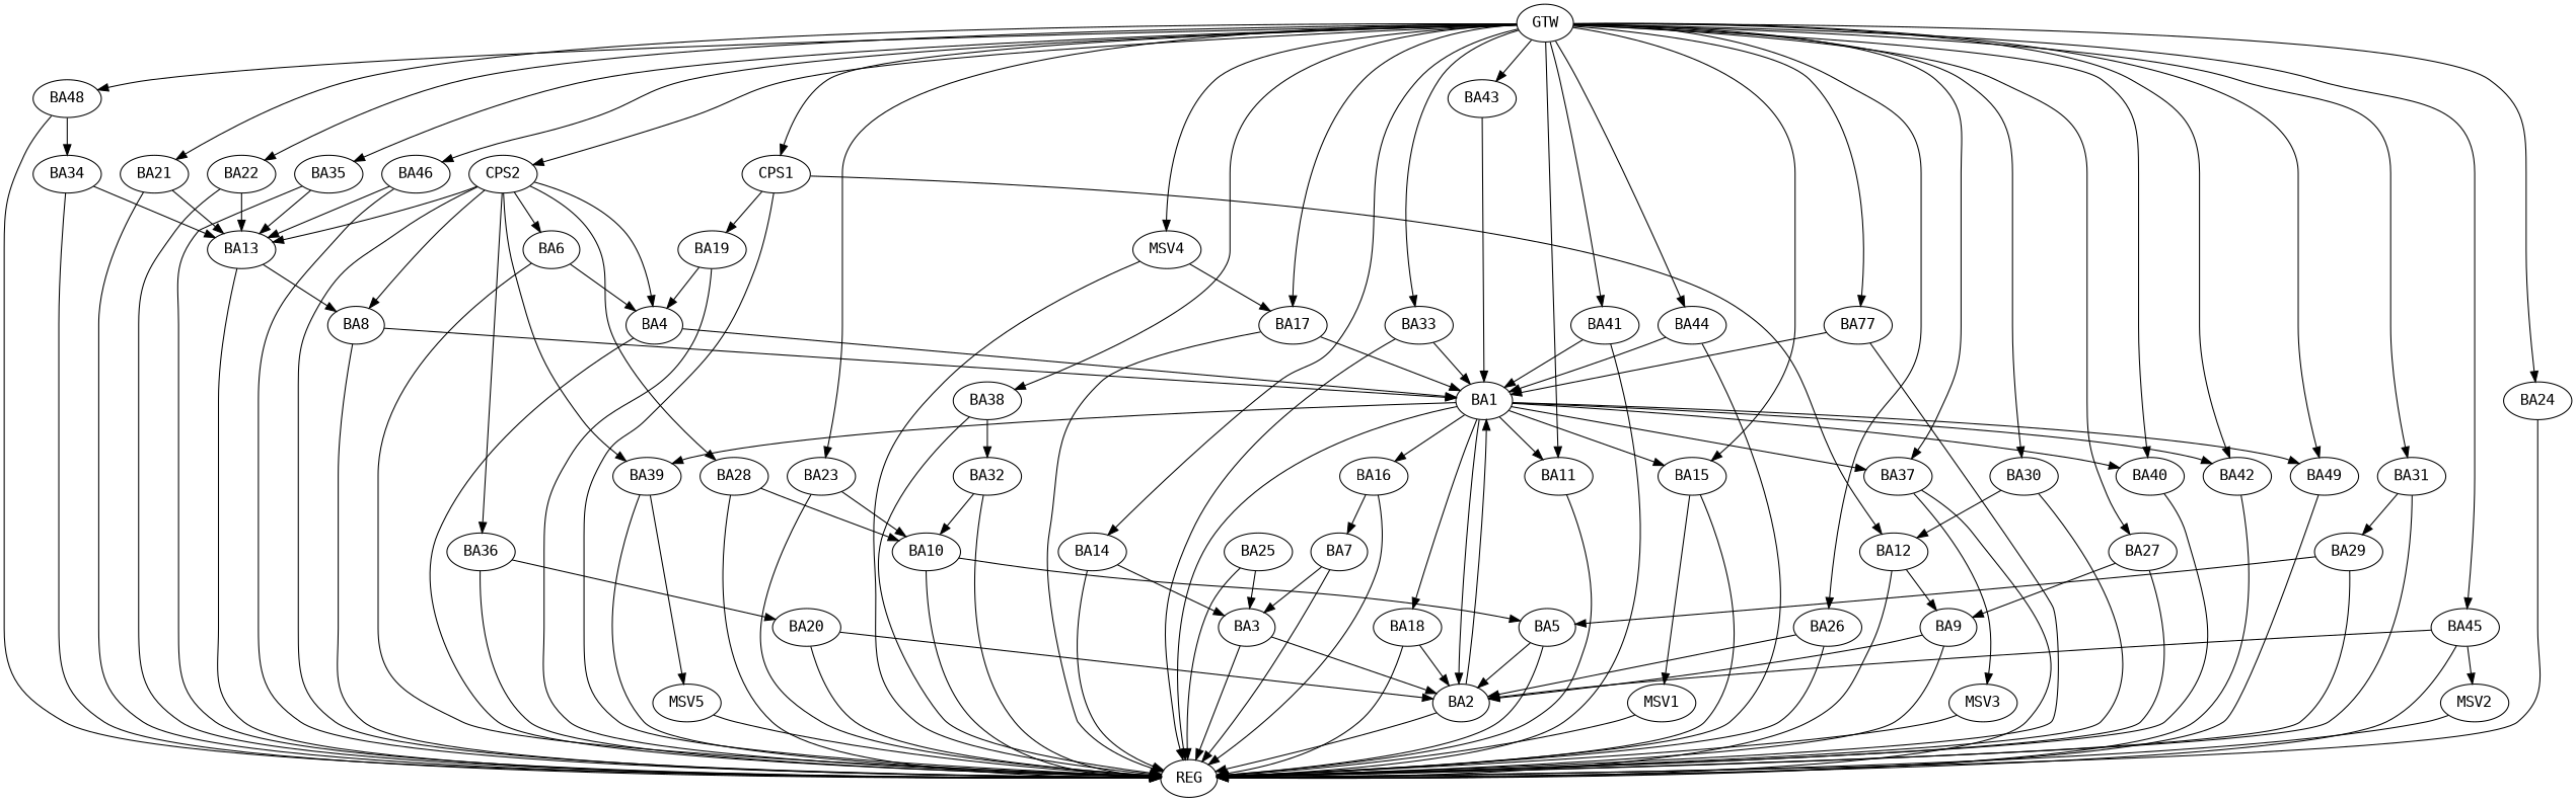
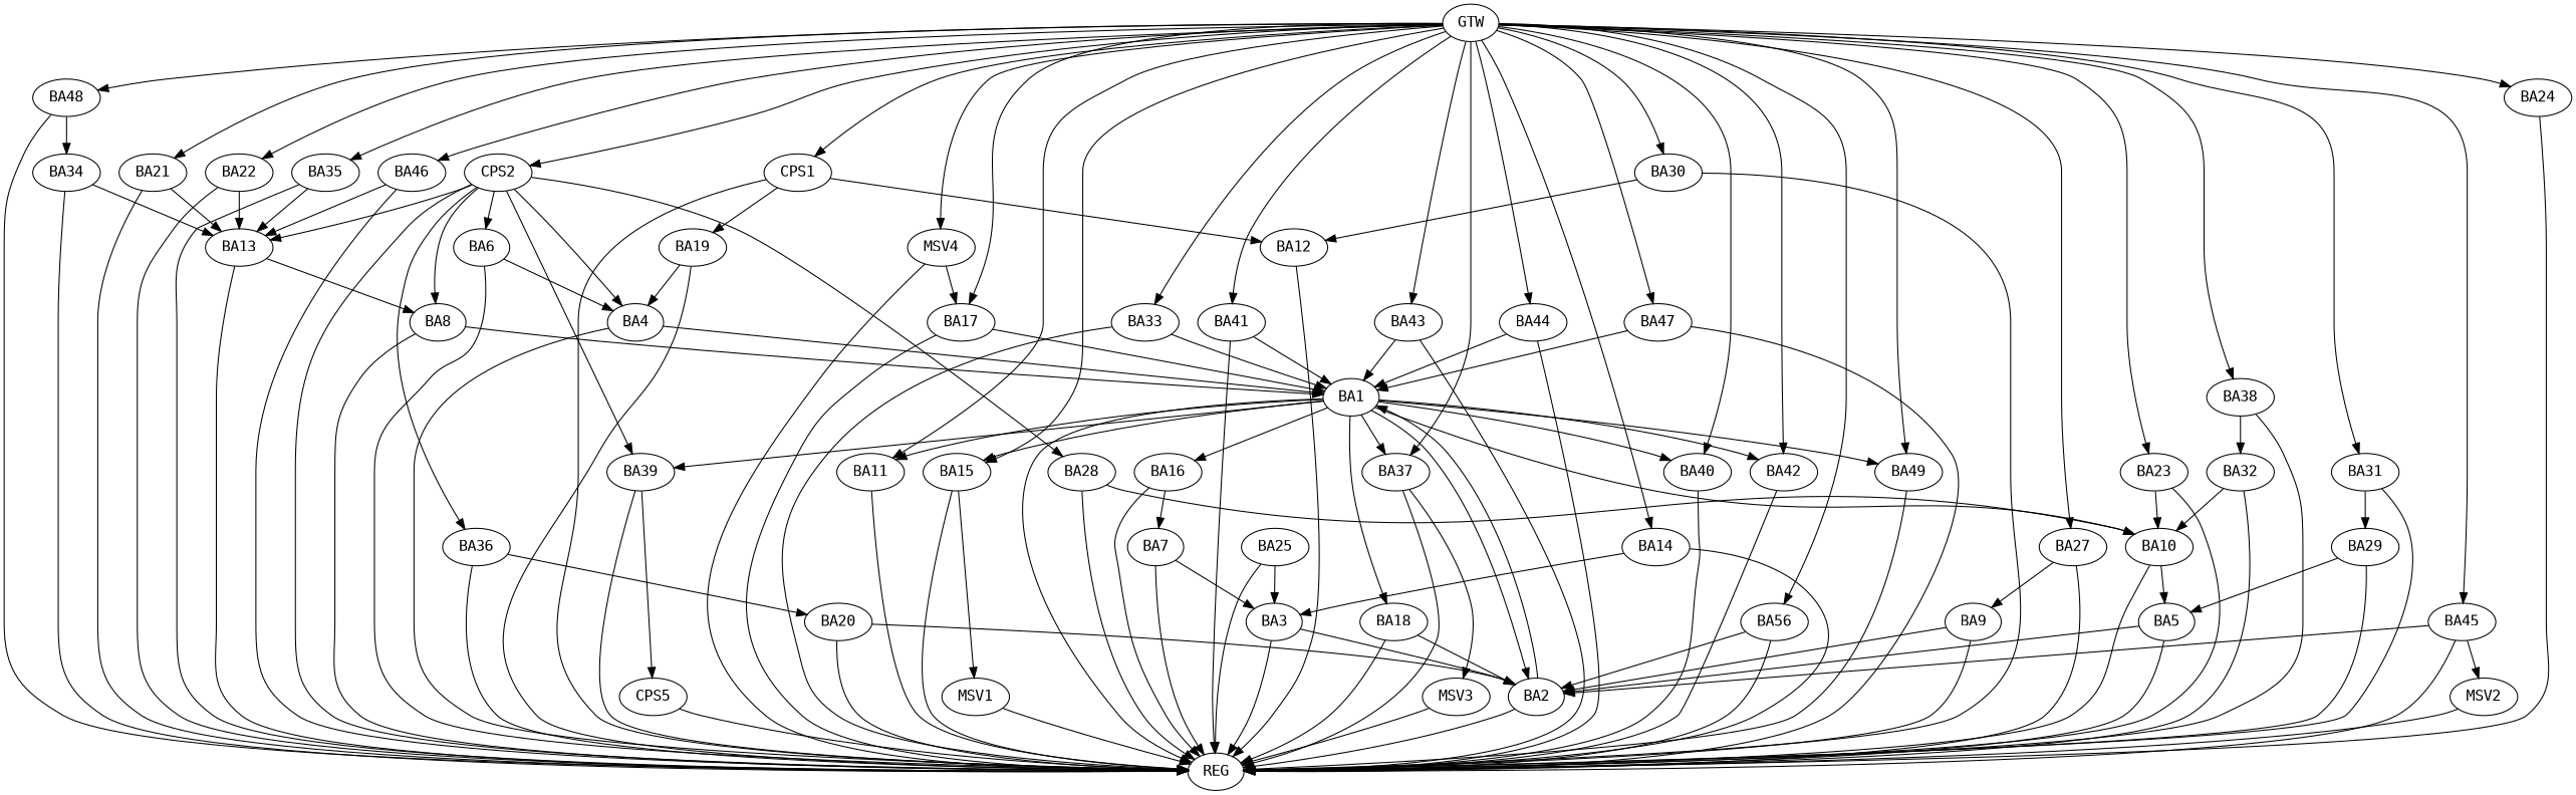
  strict digraph {
    fontname="DejaVu Sans Mono"
    node [fontname="DejaVu Sans Mono"]
    edge [fontname="DejaVu Sans Mono"]
    n1 [label=BA1]
    n2 [label=BA2]
    n3 [label=BA10]
    n4 [label=BA11]
    n5 [label=BA15]
    n6 [label=BA16]
    n7 [label=BA18]
    n8 [label=BA37]
    n9 [label=BA39]
    n10 [label=BA40]
    n11 [label=BA42]
    n12 [label=BA49]
    n13 [label=REG]
    n14 [label=BA5]
    n15 [label=MSV1]
    n16 [label=BA7]
    n17 [label=MSV3]
-   n18 [label=MSV5]
+   n18 [label=CPS5]
    n19 [label=BA3]
    n20 [label=BA4]
    n21 [label=BA6]
    n22 [label=BA8]
    n23 [label=BA9]
    n24 [label=BA12]
    n25 [label=BA13]
    n26 [label=BA14]
    n27 [label=BA17]
    n28 [label=BA19]
    n29 [label=BA20]
    n30 [label=BA21]
    n31 [label=BA22]
    n32 [label=BA23]
    n33 [label=BA24]
    n34 [label=BA25]
-   n35 [label=BA26]
+   n35 [label=BA56]
    n36 [label=BA27]
    n37 [label=BA28]
    n38 [label=BA29]
    n39 [label=BA30]
    n40 [label=BA31]
    n41 [label=BA32]
    n42 [label=BA33]
    n43 [label=BA34]
    n44 [label=BA35]
    n45 [label=BA36]
    n46 [label=BA38]
    n47 [label=BA41]
    n48 [label=BA43]
    n49 [label=BA44]
    n50 [label=BA45]
    n51 [label=MSV2]
    n52 [label=BA46]
-   n53 [label=BA77]
+   n53 [label=BA47]
    n54 [label=BA48]
    n55 [label=CPS1]
    n56 [label=CPS2]
    n57 [label=GTW]
    n58 [label=MSV4]
    n1 -> n2
+   n1 -> n3
    n1 -> n4
    n1 -> n5
    n1 -> n6
    n1 -> n7
    n1 -> n8
    n1 -> n9
    n1 -> n10
    n1 -> n11
    n1 -> n12
    n1 -> n13
    n2 -> n1
    n2 -> n13
    n3 -> n13
    n3 -> n14
    n4 -> n13
    n5 -> n13
    n5 -> n15
    n6 -> n13
    n6 -> n16
    n7 -> n2
    n7 -> n13
    n8 -> n13
    n8 -> n17
    n9 -> n13
    n9 -> n18
    n10 -> n13
    n11 -> n13
    n12 -> n13
    n14 -> n2
    n14 -> n13
    n15 -> n13
    n16 -> n13
    n16 -> n19
    n17 -> n13
    n18 -> n13
    n19 -> n2
    n19 -> n13
    n20 -> n1
    n20 -> n13
    n21 -> n13
    n21 -> n20
    n22 -> n1
    n22 -> n13
    n23 -> n2
    n23 -> n13
    n24 -> n13
-   n24 -> n23
    n25 -> n13
    n25 -> n22
    n26 -> n13
    n26 -> n19
    n27 -> n1
    n27 -> n13
    n28 -> n13
    n28 -> n20
    n29 -> n2
    n29 -> n13
    n30 -> n13
    n30 -> n25
    n31 -> n13
    n31 -> n25
    n32 -> n3
    n32 -> n13
    n33 -> n13
    n34 -> n13
    n34 -> n19
    n35 -> n2
    n35 -> n13
    n36 -> n13
    n36 -> n23
    n37 -> n3
    n37 -> n13
    n38 -> n13
    n38 -> n14
    n39 -> n13
    n39 -> n24
    n40 -> n13
    n40 -> n38
    n41 -> n3
    n41 -> n13
    n42 -> n1
    n42 -> n13
    n43 -> n13
    n43 -> n25
    n44 -> n13
    n44 -> n25
    n45 -> n13
    n45 -> n29
    n46 -> n13
    n46 -> n41
    n47 -> n1
    n47 -> n13
    n48 -> n1
+   n48 -> n13
    n49 -> n1
    n49 -> n13
    n50 -> n2
    n50 -> n13
    n50 -> n51
    n51 -> n13
    n52 -> n13
    n52 -> n25
    n53 -> n1
    n53 -> n13
    n54 -> n13
    n54 -> n43
    n55 -> n13
    n55 -> n24
    n55 -> n28
    n56 -> n9
    n56 -> n13
    n56 -> n20
    n56 -> n21
    n56 -> n22
    n56 -> n25
    n56 -> n37
    n56 -> n45
    n57 -> n4
    n57 -> n5
    n57 -> n8
    n57 -> n10
    n57 -> n11
    n57 -> n12
    n57 -> n26
    n57 -> n27
    n57 -> n30
    n57 -> n31
    n57 -> n32
    n57 -> n33
    n57 -> n35
    n57 -> n36
    n57 -> n39
    n57 -> n40
    n57 -> n42
    n57 -> n44
    n57 -> n46
    n57 -> n47
    n57 -> n48
    n57 -> n49
    n57 -> n50
    n57 -> n52
    n57 -> n53
    n57 -> n54
    n57 -> n55
    n57 -> n56
    n57 -> n58
    n58 -> n13
    n58 -> n27
  }
